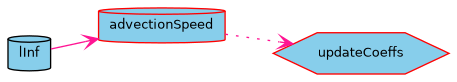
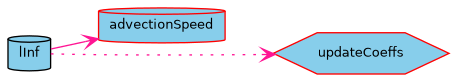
  digraph {
    rankdir=LR
    node [color=red fillcolor=skyblue fontname=Helvetica fontsize=10 shape=cylinder style=filled]
    edge [arrowhead=vee color=deeppink fontname=Helvetica fontsize=10 labelfontname=Helvetica labelfontsize=10]
    n1 [color=black fontcolor=black height=0.2 label=lInf width=0.4]
    n2 [height=0.2 label=advectionSpeed width=0.4]
    n3 [height=0.2 label=updateCoeffs shape=hexagon width=0.4]
    n1 -> n2 [style=solid]
-   n2 -> n3 [style=dotted]
+   n1 -> n3 [style=dotted]
  }
